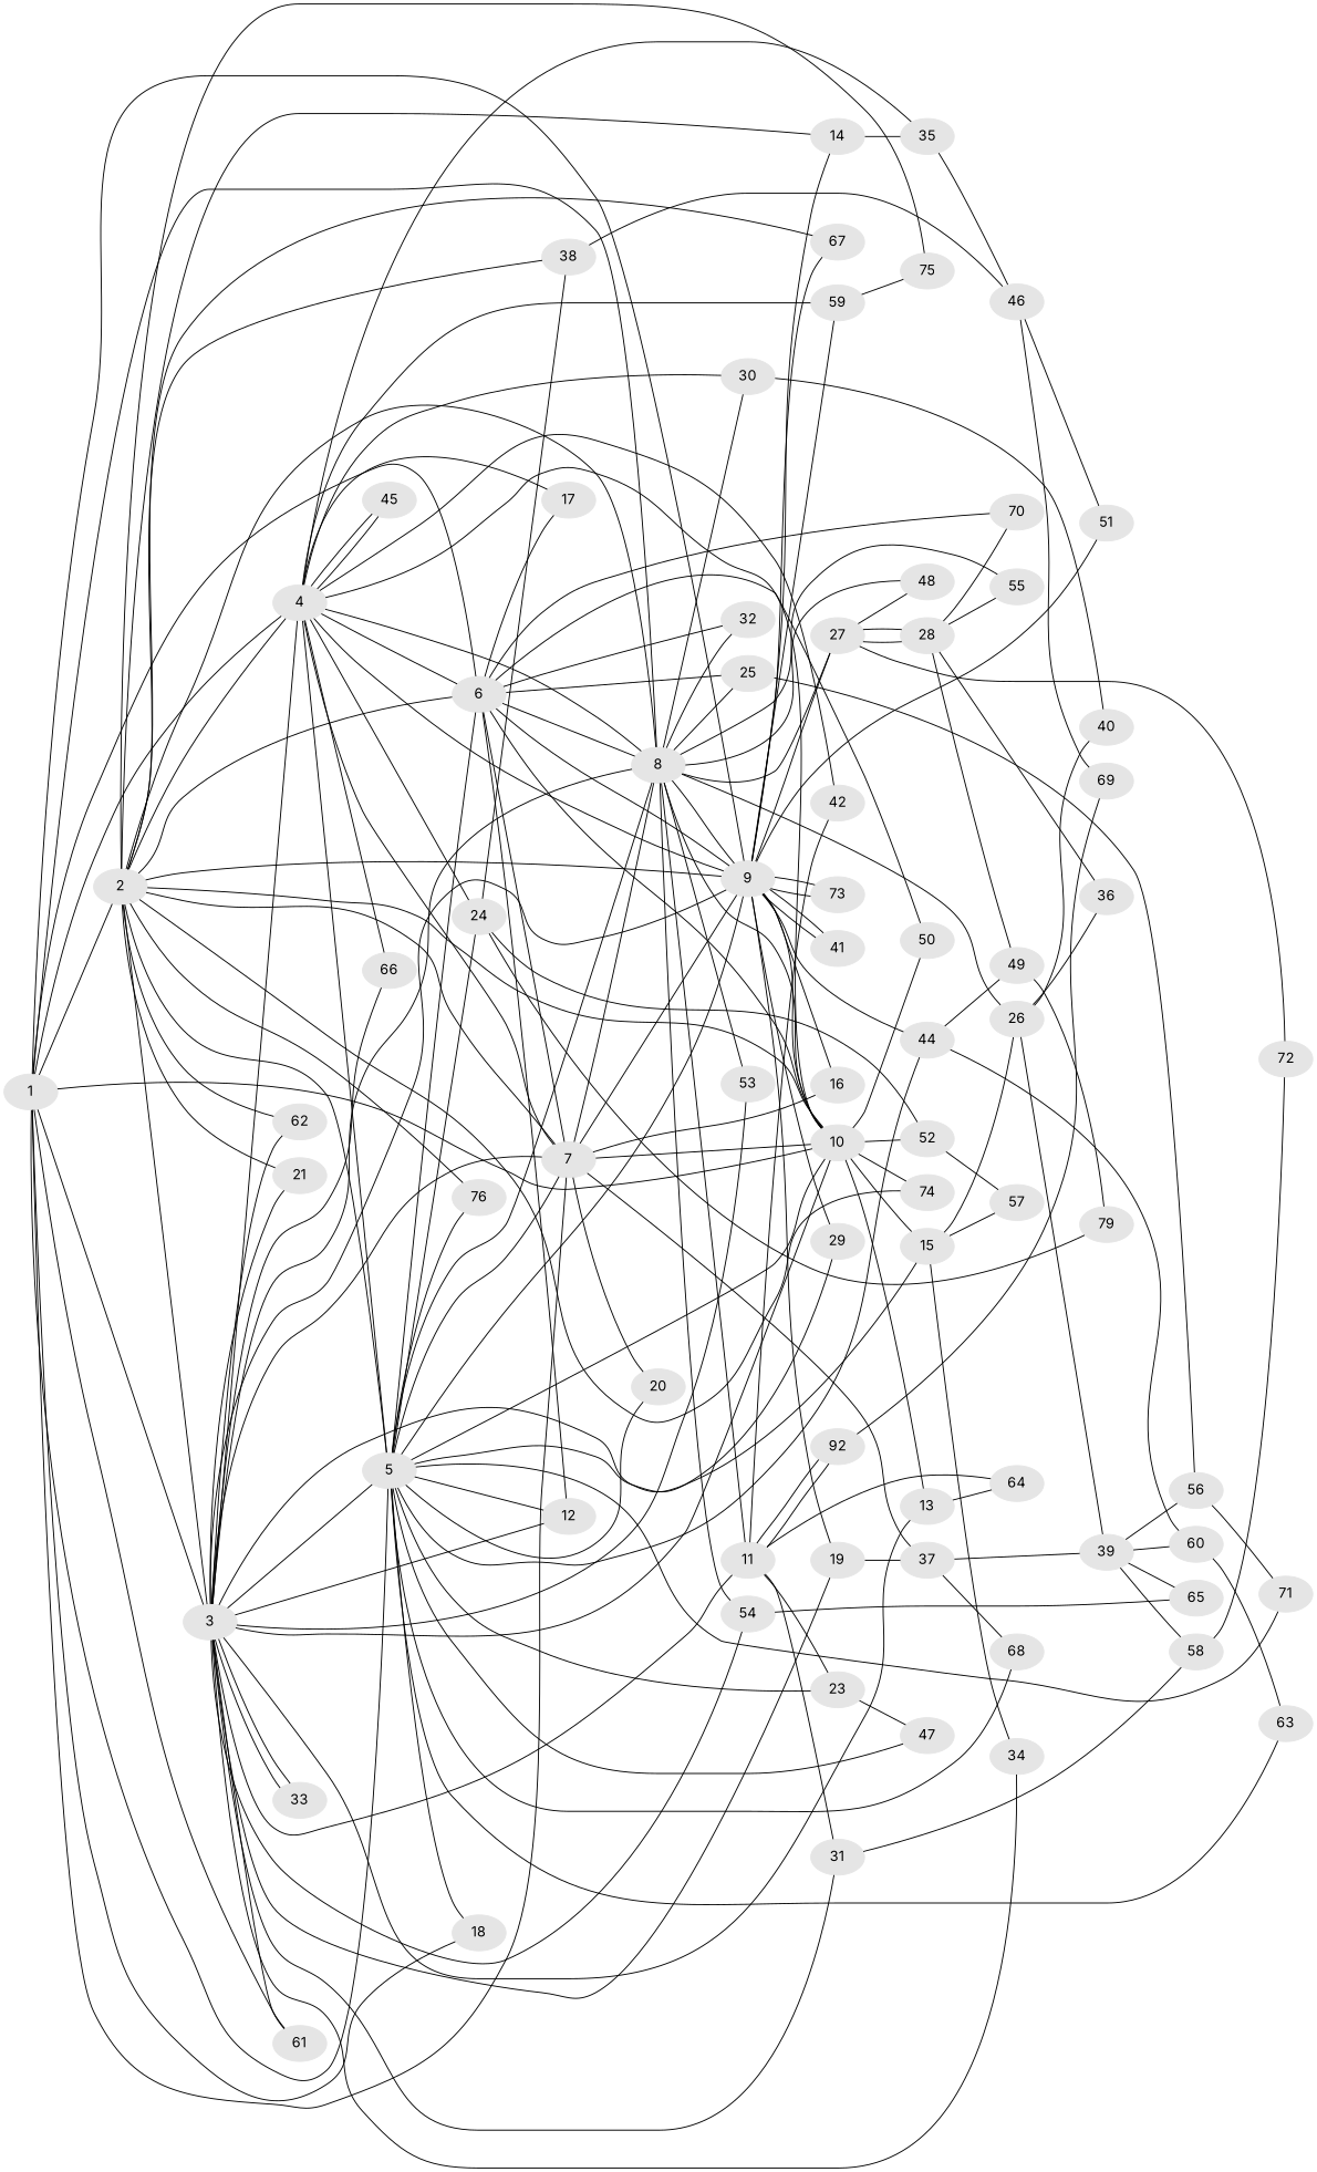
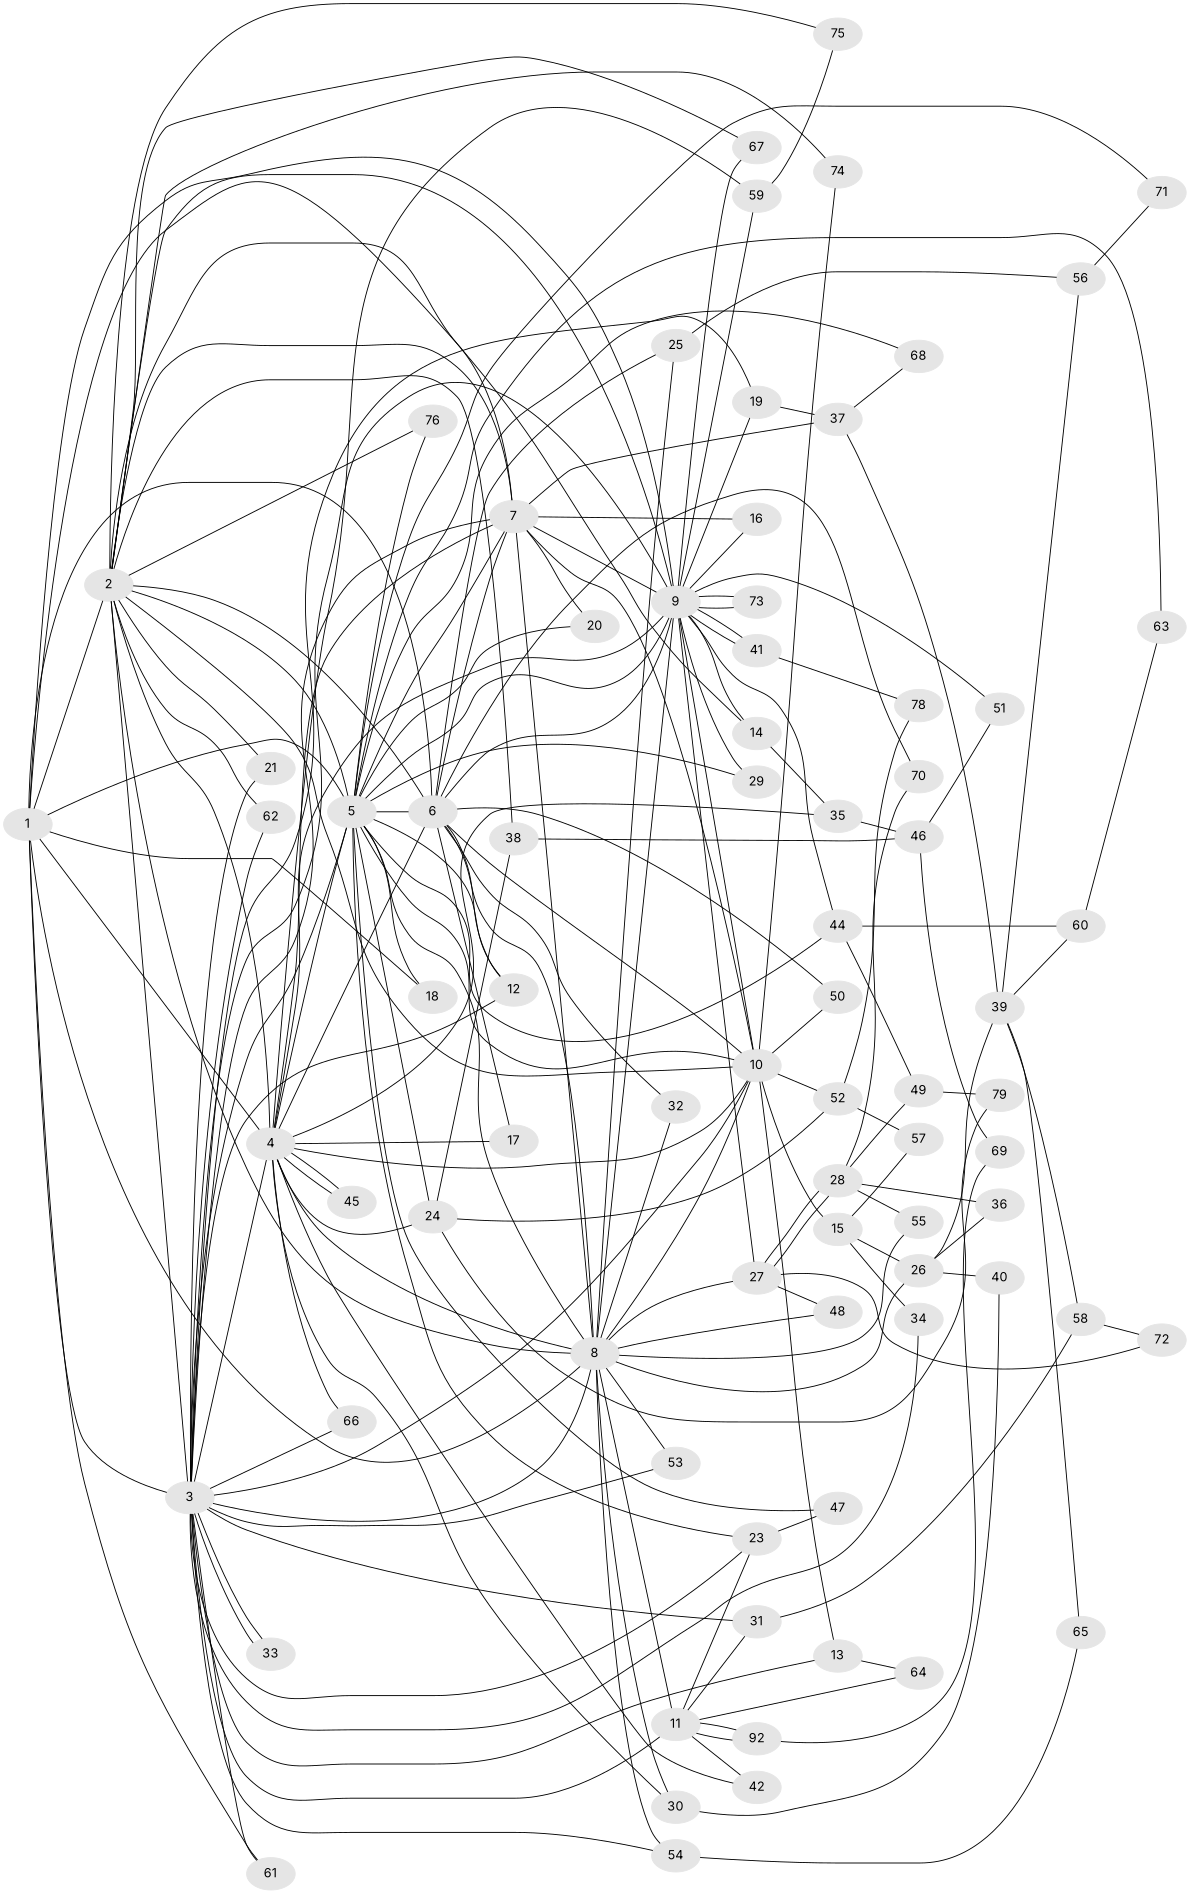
  graph {
    fontname=Inter
    rankdir=LR
    node [color=gray90 fontname=Inter style=filled]
    edge [fontname=Inter]
    1
    2
    3
    4
    5
    6
    7
    8
    9
    10
    18
    61
    14
    21
    38
    62
    67
    74
    75
    76
    11
    13
    15
    19
    31
    33
    34
    53
    54
    66
    12
    17
    24
    30
    35
    42
    45
    59
    20
    23
    29
    44
    47
    63
    68
    71
    25
    32
    50
    70
    16
    37
    26
    27
    48
    55
    41
    51
    73
    52
    46
    n62 [label=92]
    64
    57
    58
    65
    n67 [label=79]
    40
    49
    60
    56
    39
    36
    28
    72
+   78
    69
    1 -- 2
    1 -- 3
    1 -- 4
    1 -- 5
    1 -- 6
    1 -- 7
    1 -- 8
    1 -- 9
-   1 -- 10
    1 -- 18
    1 -- 61
    2 -- 3
    2 -- 4
    2 -- 5
    2 -- 6
    2 -- 7
    2 -- 8
    2 -- 9
    2 -- 10
    2 -- 14
    2 -- 21
    2 -- 38
    2 -- 62
    2 -- 67
    2 -- 74
    2 -- 75
    2 -- 76
    3 -- 4
    3 -- 5
    3 -- 7
    3 -- 8
    3 -- 9
    3 -- 10
    3 -- 61
    3 -- 21
    3 -- 62
    3 -- 11
    3 -- 13
-   3 -- 15
+   3 -- 23
    3 -- 19
    3 -- 31
    3 -- 33
    3 -- 33
    3 -- 34
    3 -- 53
    3 -- 54
    3 -- 66
    3 -- 12
    4 -- 5
    4 -- 6
    4 -- 7
    4 -- 8
    4 -- 9
    4 -- 10
    4 -- 66
    4 -- 17
    4 -- 24
    4 -- 30
    4 -- 35
    4 -- 42
    4 -- 45
    4 -- 45
    4 -- 59
    5 -- 6
    5 -- 7
    5 -- 8
    5 -- 9
    5 -- 10
    5 -- 18
    5 -- 76
    5 -- 12
    5 -- 24
    5 -- 20
    5 -- 23
    5 -- 29
    5 -- 44
    5 -- 47
    5 -- 63
    5 -- 68
    5 -- 71
    6 -- 7
    6 -- 8
    6 -- 9
    6 -- 10
    6 -- 12
    6 -- 17
    6 -- 25
    6 -- 32
    6 -- 50
    6 -- 70
    7 -- 8
    7 -- 9
    7 -- 10
    7 -- 20
    7 -- 16
    7 -- 37
    8 -- 9
    8 -- 10
    8 -- 11
    8 -- 53
    8 -- 54
    8 -- 30
    8 -- 25
    8 -- 32
    8 -- 26
    8 -- 27
    8 -- 48
    8 -- 55
    9 -- 10
    9 -- 14
    9 -- 67
    9 -- 19
    9 -- 59
    9 -- 29
    9 -- 44
    9 -- 16
    9 -- 27
    9 -- 41
    9 -- 41
    9 -- 51
    9 -- 73
    9 -- 73
    10 -- 74
    10 -- 13
    10 -- 15
    10 -- 50
    10 -- 52
    14 -- 35
    38 -- 46
    11 -- 31
    11 -- 42
    11 -- 23
    11 -- n62
    11 -- n62
    11 -- 64
    13 -- 64
    15 -- 34
    15 -- 26
    15 -- 57
    19 -- 37
    31 -- 58
    54 -- 65
    24 -- 38
    24 -- 52
    24 -- n67
    30 -- 40
    35 -- 46
    59 -- 75
    23 -- 47
    44 -- 49
    44 -- 60
    25 -- 56
    37 -- 68
    37 -- 39
    26 -- 40
    26 -- 39
    26 -- 36
    27 -- 48
    27 -- 28
    27 -- 28
    27 -- 72
+   41 -- 78
    52 -- 57
+   52 -- 78
    46 -- 51
    46 -- 69
    n62 -- 69
    58 -- 72
    49 -- n67
    60 -- 63
    56 -- 71
    39 -- 58
    39 -- 65
    39 -- 60
    39 -- 56
    28 -- 70
    28 -- 55
    28 -- 49
    28 -- 36
  }
